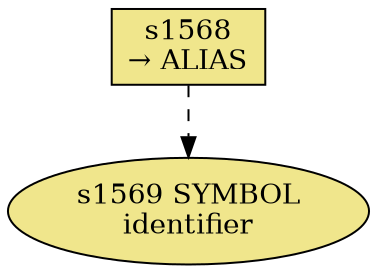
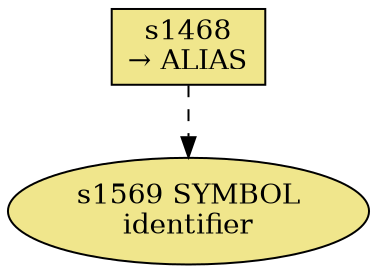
  digraph {
    rankdir=TB
    node [style=filled fillcolor=khaki]
-   n1 [fixedsize=false label="s1568\n&rarr; ALIAS" peripheries=1 shape=record]
+   n1 [fixedsize=false label="s1468\n&rarr; ALIAS" peripheries=1 shape=record]
    n2 [label="s1569 SYMBOL\nidentifier"]
    n1 -> n2 [style=dashed]
  }
